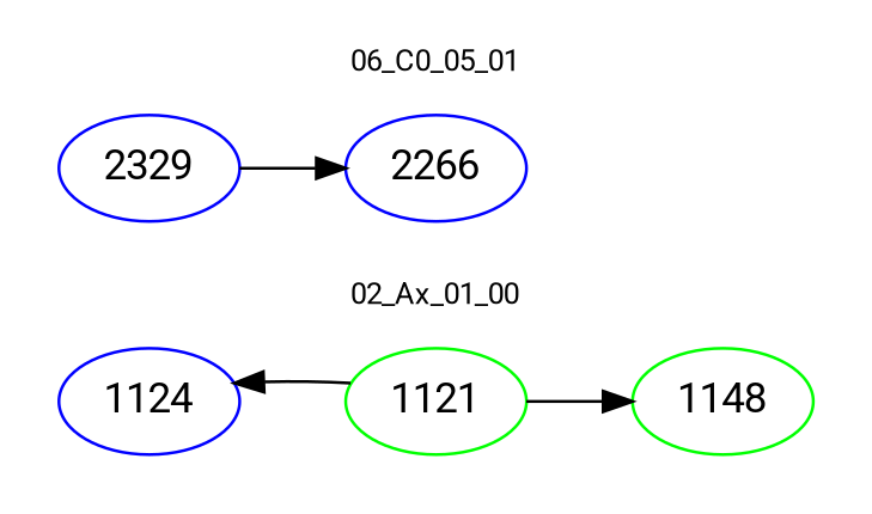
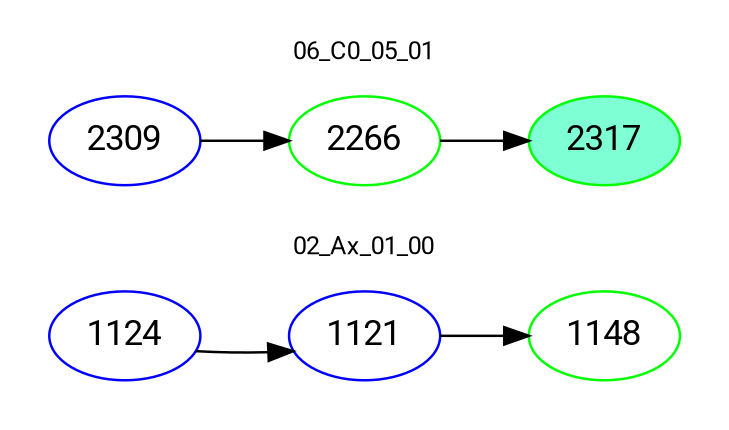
  digraph {
    fontname=Roboto
    rankdir=LR
    node [color=blue fillcolor=white fontname=Roboto style=filled]
    edge [color=black fontname=Roboto]
    n1 [label=1124]
-   n2 [color=green label=1121]
+   n2 [label=1121]
    n3 [color=green label=1148]
-   n4 [label=2329]
-   n5 [label=2266]
+   n4 [label=2309]
+   n5 [color=green label=2266]
+   n6 [color=green fillcolor=aquamarine label=2317]
    subgraph cluster_1 {
      color=white
      fontsize=10
      label="02_Ax_01_00"
      n1
      n2
      n3
    }
    subgraph cluster_2 {
      color=white
      fontsize=10
      label="06_C0_05_01"
      n4
      n5
+     n6
    }
-   n2 -> n1
+   n1 -> n2
    n2 -> n3
    n4 -> n5
+   n5 -> n6
  }
